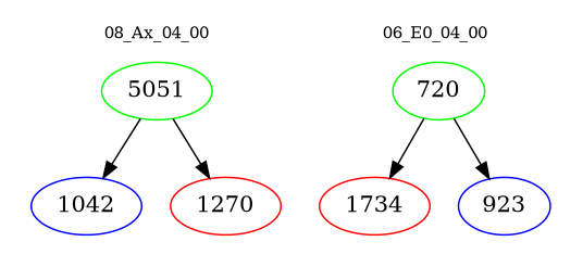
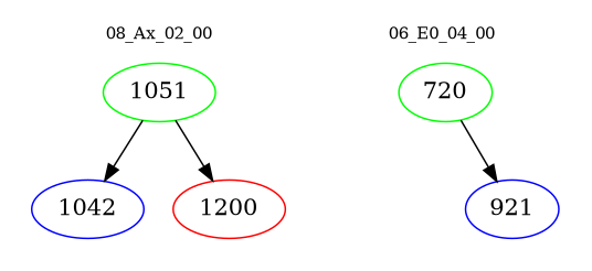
  digraph {
    node [color=green]
    edge [color=black]
-   n1 [label=5051]
+   n1 [label=1051]
    n2 [color=blue label=1042]
-   n3 [color=red label=1270]
+   n3 [color=red label=1200]
    n4 [label=720]
-   n5 [color=red label=1734]
-   n6 [color=blue label=923]
+   n6 [color=blue label=921]
    subgraph cluster_1 {
      color=white
      fontsize=10
-     label="08_Ax_04_00"
+     label="08_Ax_02_00"
      n1
      n2
      n3
    }
    subgraph cluster_2 {
      color=white
      fontsize=10
      label="06_E0_04_00"
      n4
-     n5
      n6
    }
    n1 -> n2
    n1 -> n3
-   n4 -> n5
    n4 -> n6
  }
